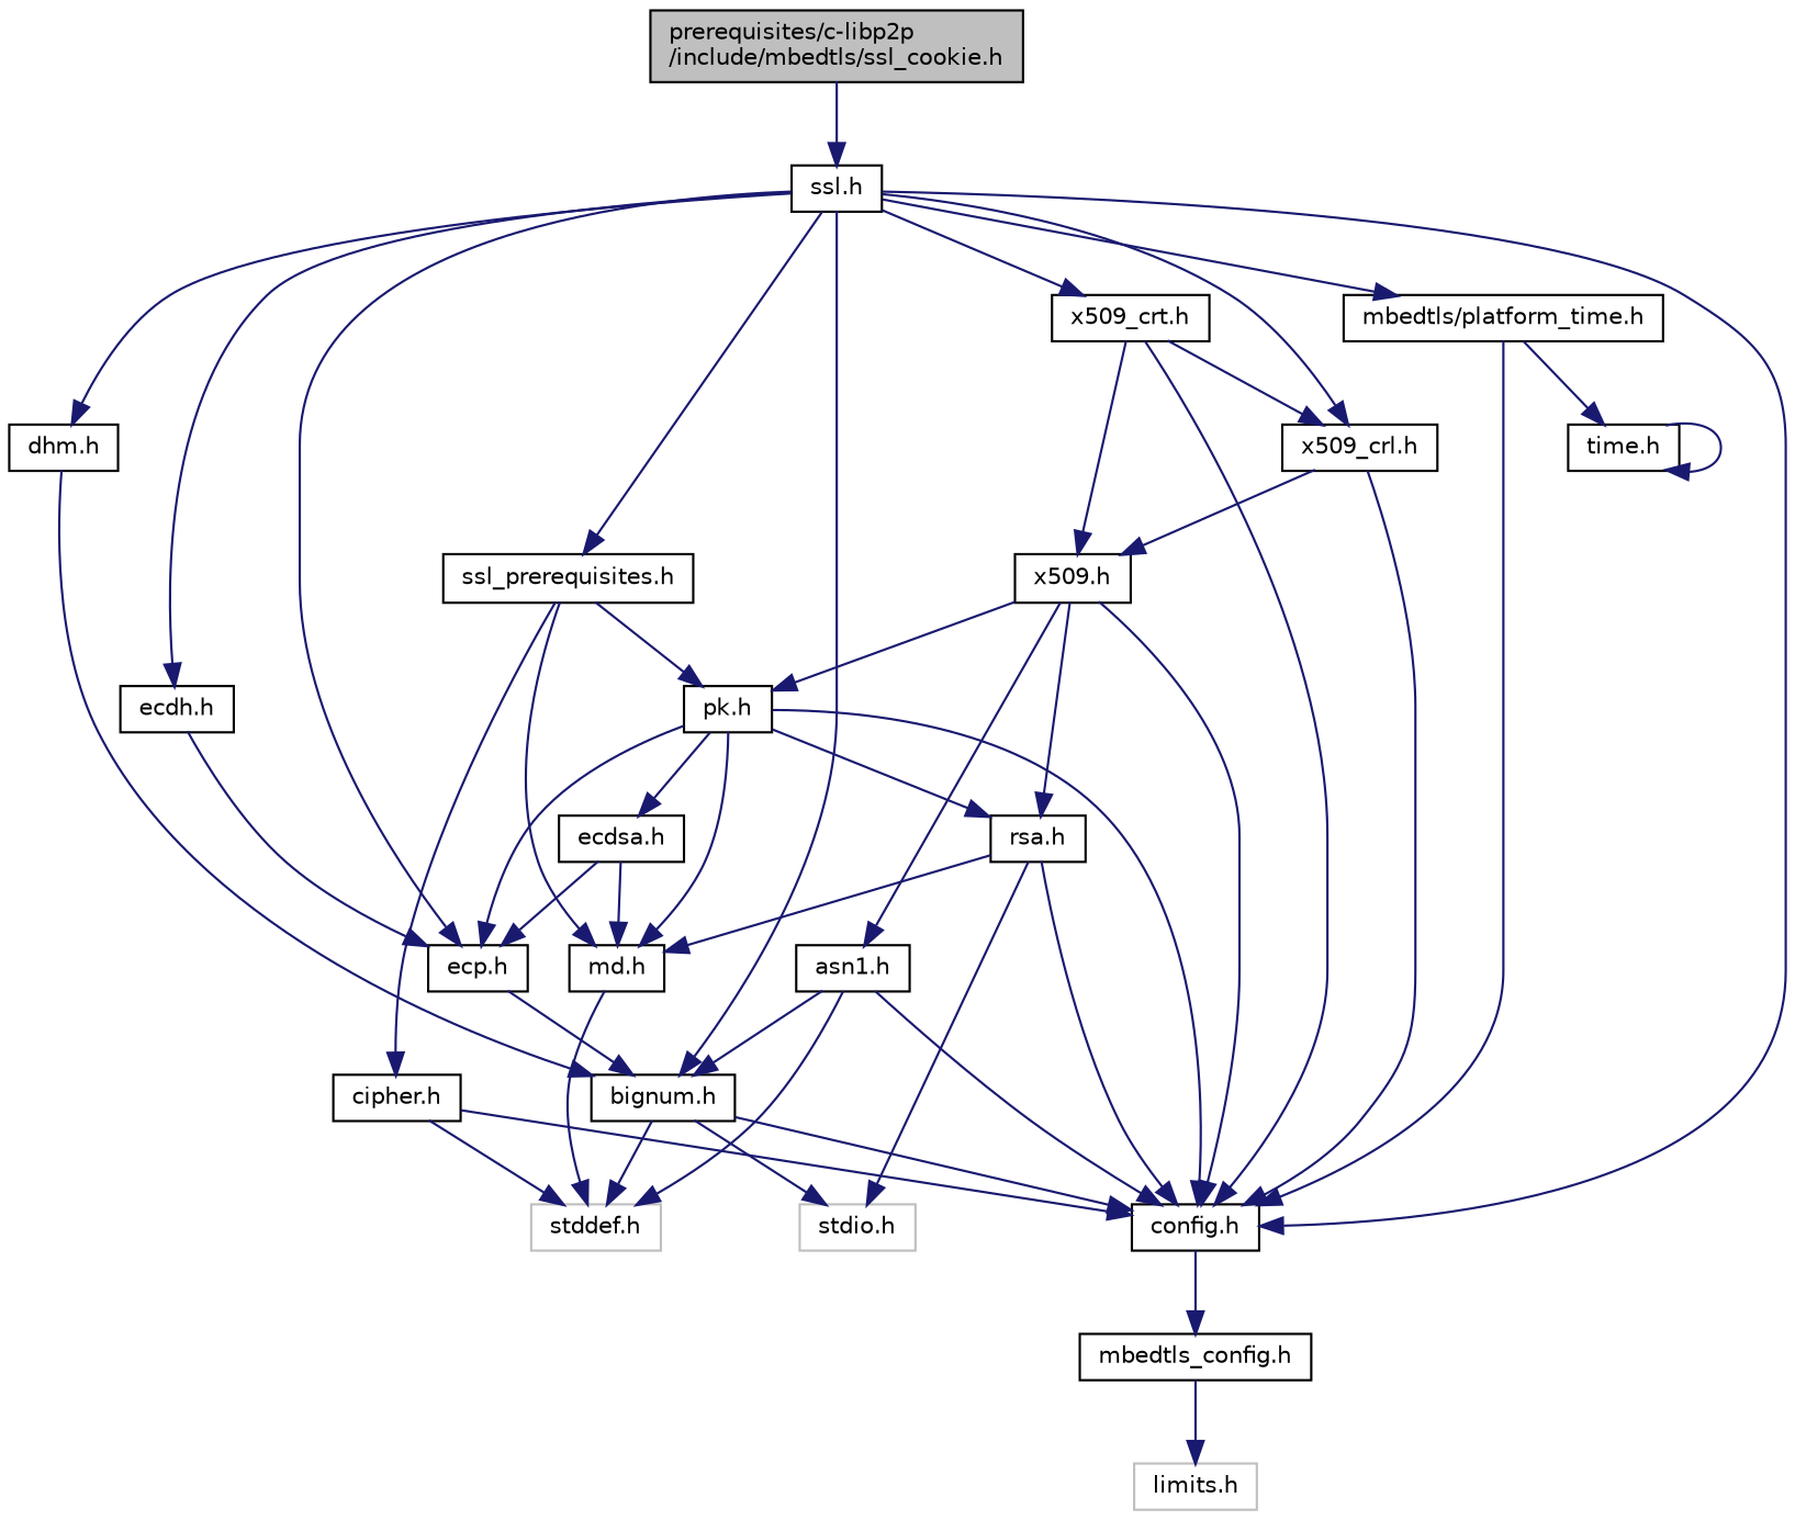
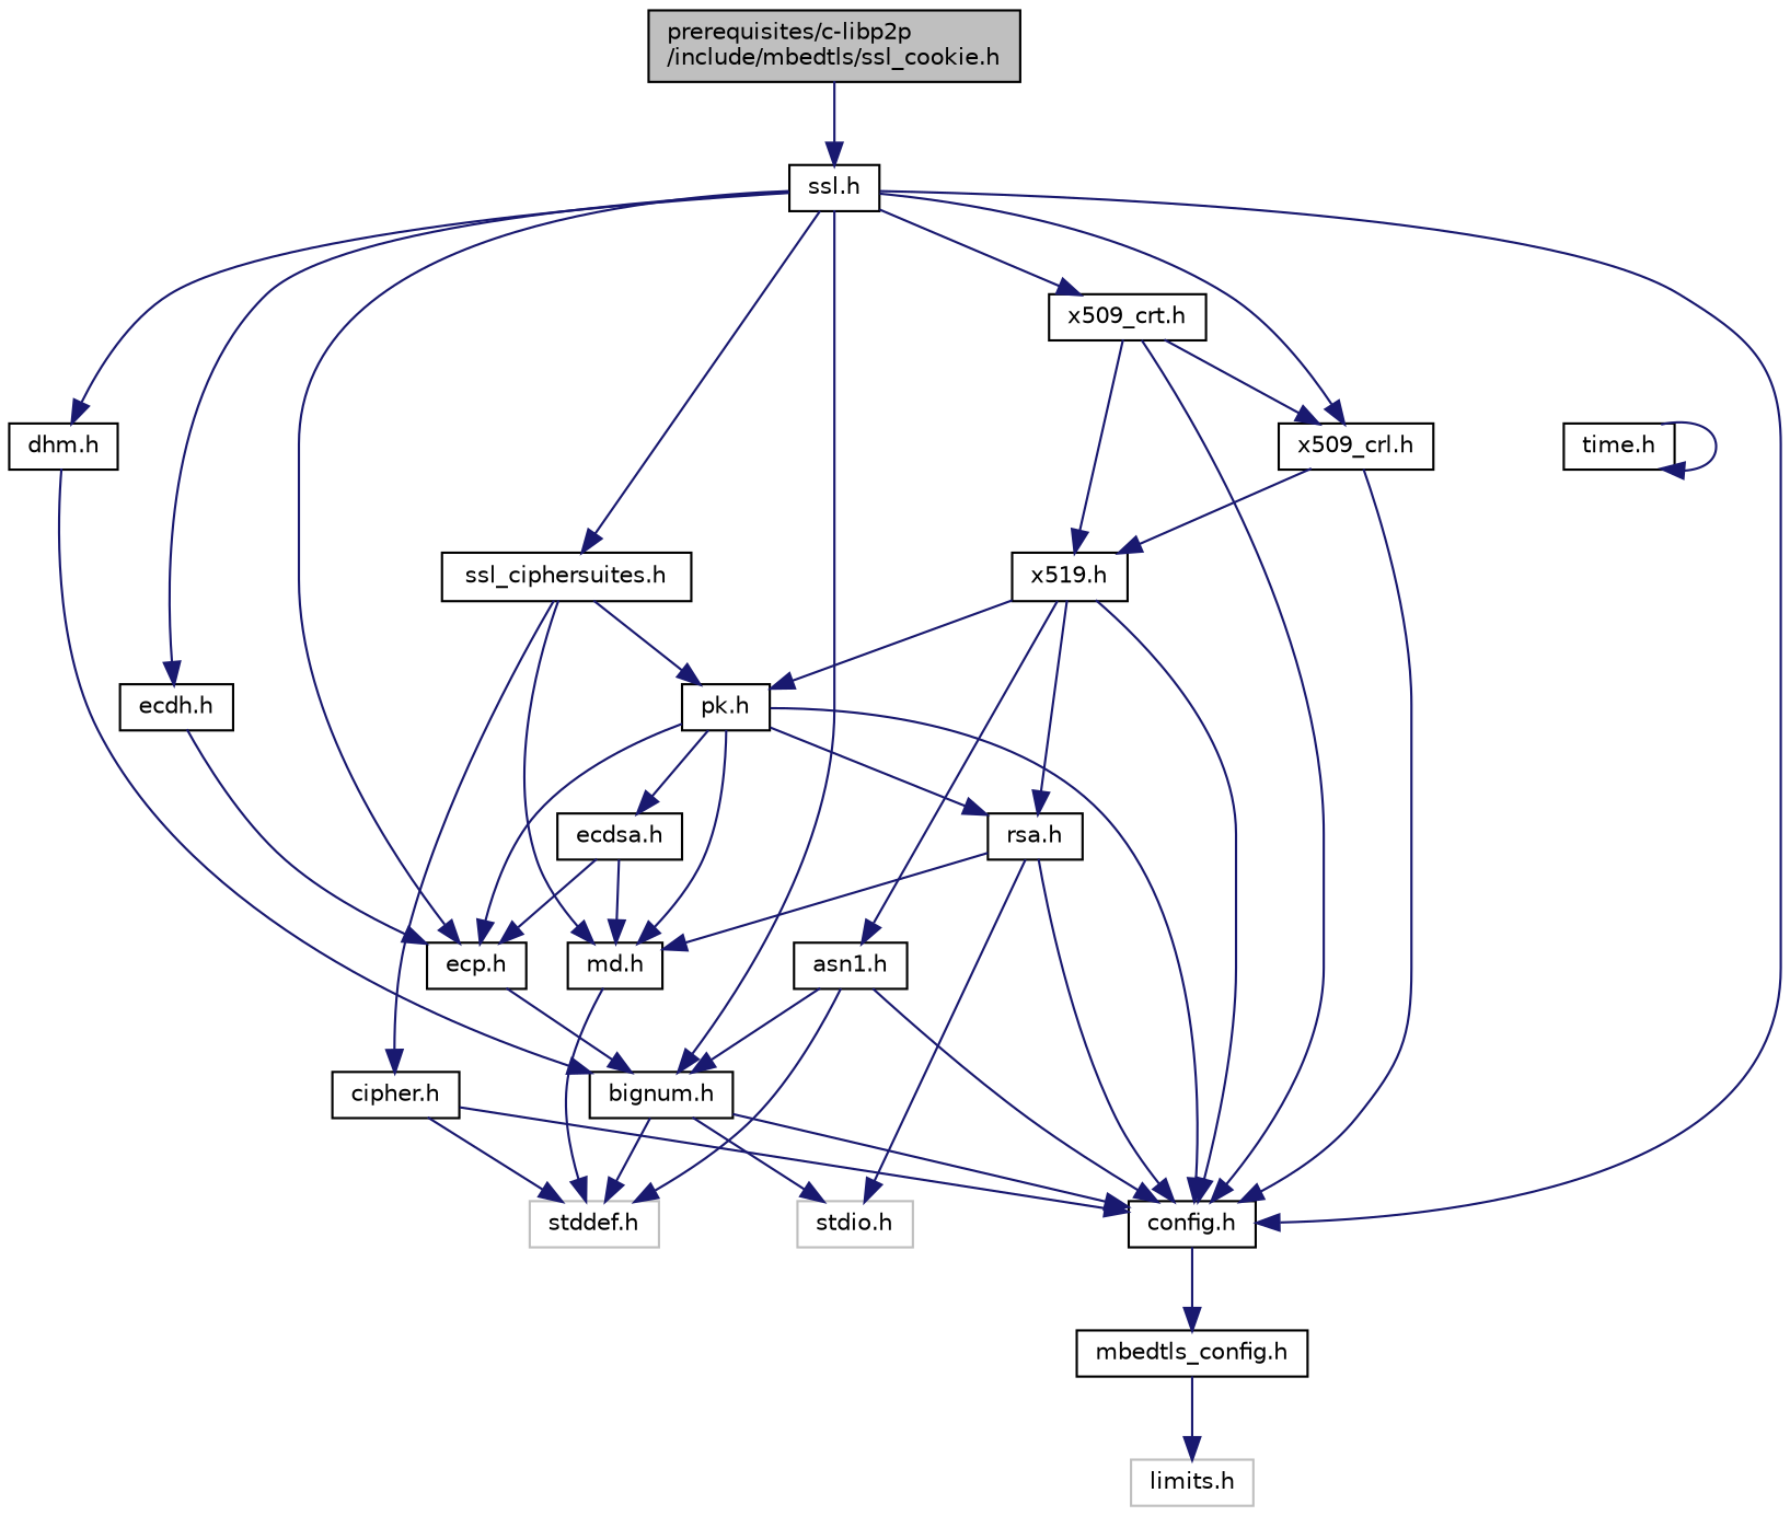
  digraph {
    node [color=black fillcolor=white fontname=Helvetica fontsize=10 shape=record style=filled]
    edge [color=midnightblue fontname=Helvetica fontsize=10 labelfontname=Helvetica labelfontsize=10 style=solid]
    n1 [fillcolor=grey75 fontcolor=black height=0.2 label="prerequisites/c-libp2p\l/include/mbedtls/ssl_cookie.h" width=0.4]
    n2 [height=0.2 label="ssl.h" width=0.4]
    n3 [height=0.2 label="config.h" width=0.4]
    n4 [height=0.2 label="bignum.h" width=0.4]
    n5 [height=0.2 label="ecp.h" width=0.4]
-   n6 [height=0.2 label="ssl_prerequisites.h" width=0.4]
+   n6 [height=0.2 label="ssl_ciphersuites.h" width=0.4]
    n7 [height=0.2 label="x509_crt.h" width=0.4]
    n8 [height=0.2 label="x509_crl.h" width=0.4]
    n9 [height=0.2 label="dhm.h" width=0.4]
    n10 [height=0.2 label="ecdh.h" width=0.4]
-   n11 [height=0.2 label="mbedtls/platform_time.h" width=0.4]
    n12 [height=0.2 label="mbedtls_config.h" width=0.4]
    n13 [color=grey75 height=0.2 label="stddef.h" width=0.4]
    n14 [color=grey75 height=0.2 label="stdio.h" width=0.4]
    n15 [height=0.2 label="pk.h" width=0.4]
    n16 [height=0.2 label="md.h" width=0.4]
    n17 [height=0.2 label="cipher.h" width=0.4]
-   n18 [height=0.2 label="x509.h" width=0.4]
+   n18 [height=0.2 label="x519.h" width=0.4]
    n19 [height=0.2 label="time.h" width=0.4]
    n20 [color=grey75 height=0.2 label="limits.h" width=0.4]
    n21 [height=0.2 label="rsa.h" width=0.4]
    n22 [height=0.2 label="ecdsa.h" width=0.4]
    n23 [height=0.2 label="asn1.h" width=0.4]
    n1 -> n2
    n2 -> n3
    n2 -> n4
    n2 -> n5
    n2 -> n6
    n2 -> n7
    n2 -> n8
    n2 -> n9
    n2 -> n10
-   n2 -> n11
    n3 -> n12
    n4 -> n3
    n4 -> n13
    n4 -> n14
    n5 -> n4
    n6 -> n15
    n6 -> n16
    n6 -> n17
    n7 -> n3
    n7 -> n8
    n7 -> n18
    n8 -> n3
    n8 -> n18
    n9 -> n4
    n10 -> n5
-   n11 -> n3
-   n11 -> n19
    n12 -> n20
    n15 -> n3
    n15 -> n5
    n15 -> n16
    n15 -> n21
    n15 -> n22
    n16 -> n13
    n17 -> n3
    n17 -> n13
    n18 -> n3
    n18 -> n15
    n18 -> n21
    n18 -> n23
    n19 -> n19
    n21 -> n3
    n21 -> n14
    n21 -> n16
    n22 -> n5
    n22 -> n16
    n23 -> n3
    n23 -> n4
    n23 -> n13
  }
